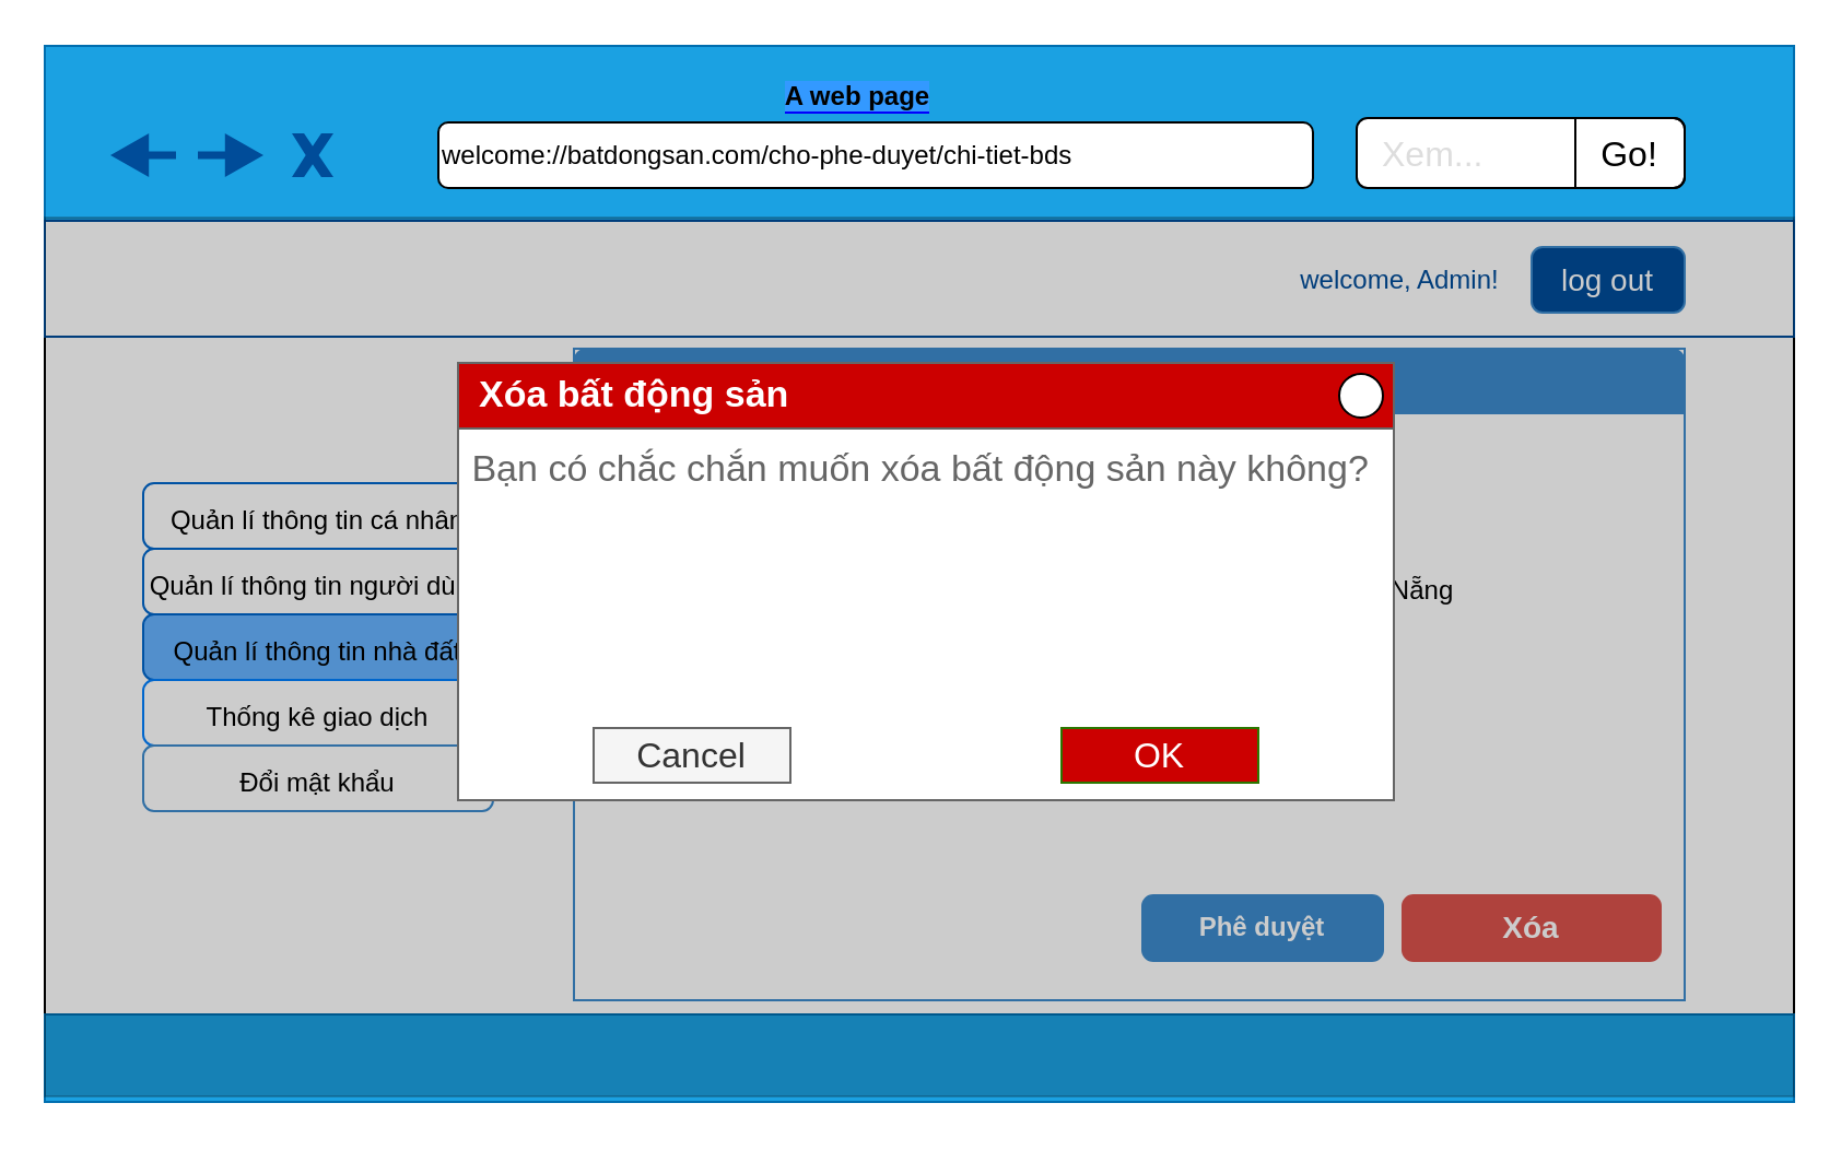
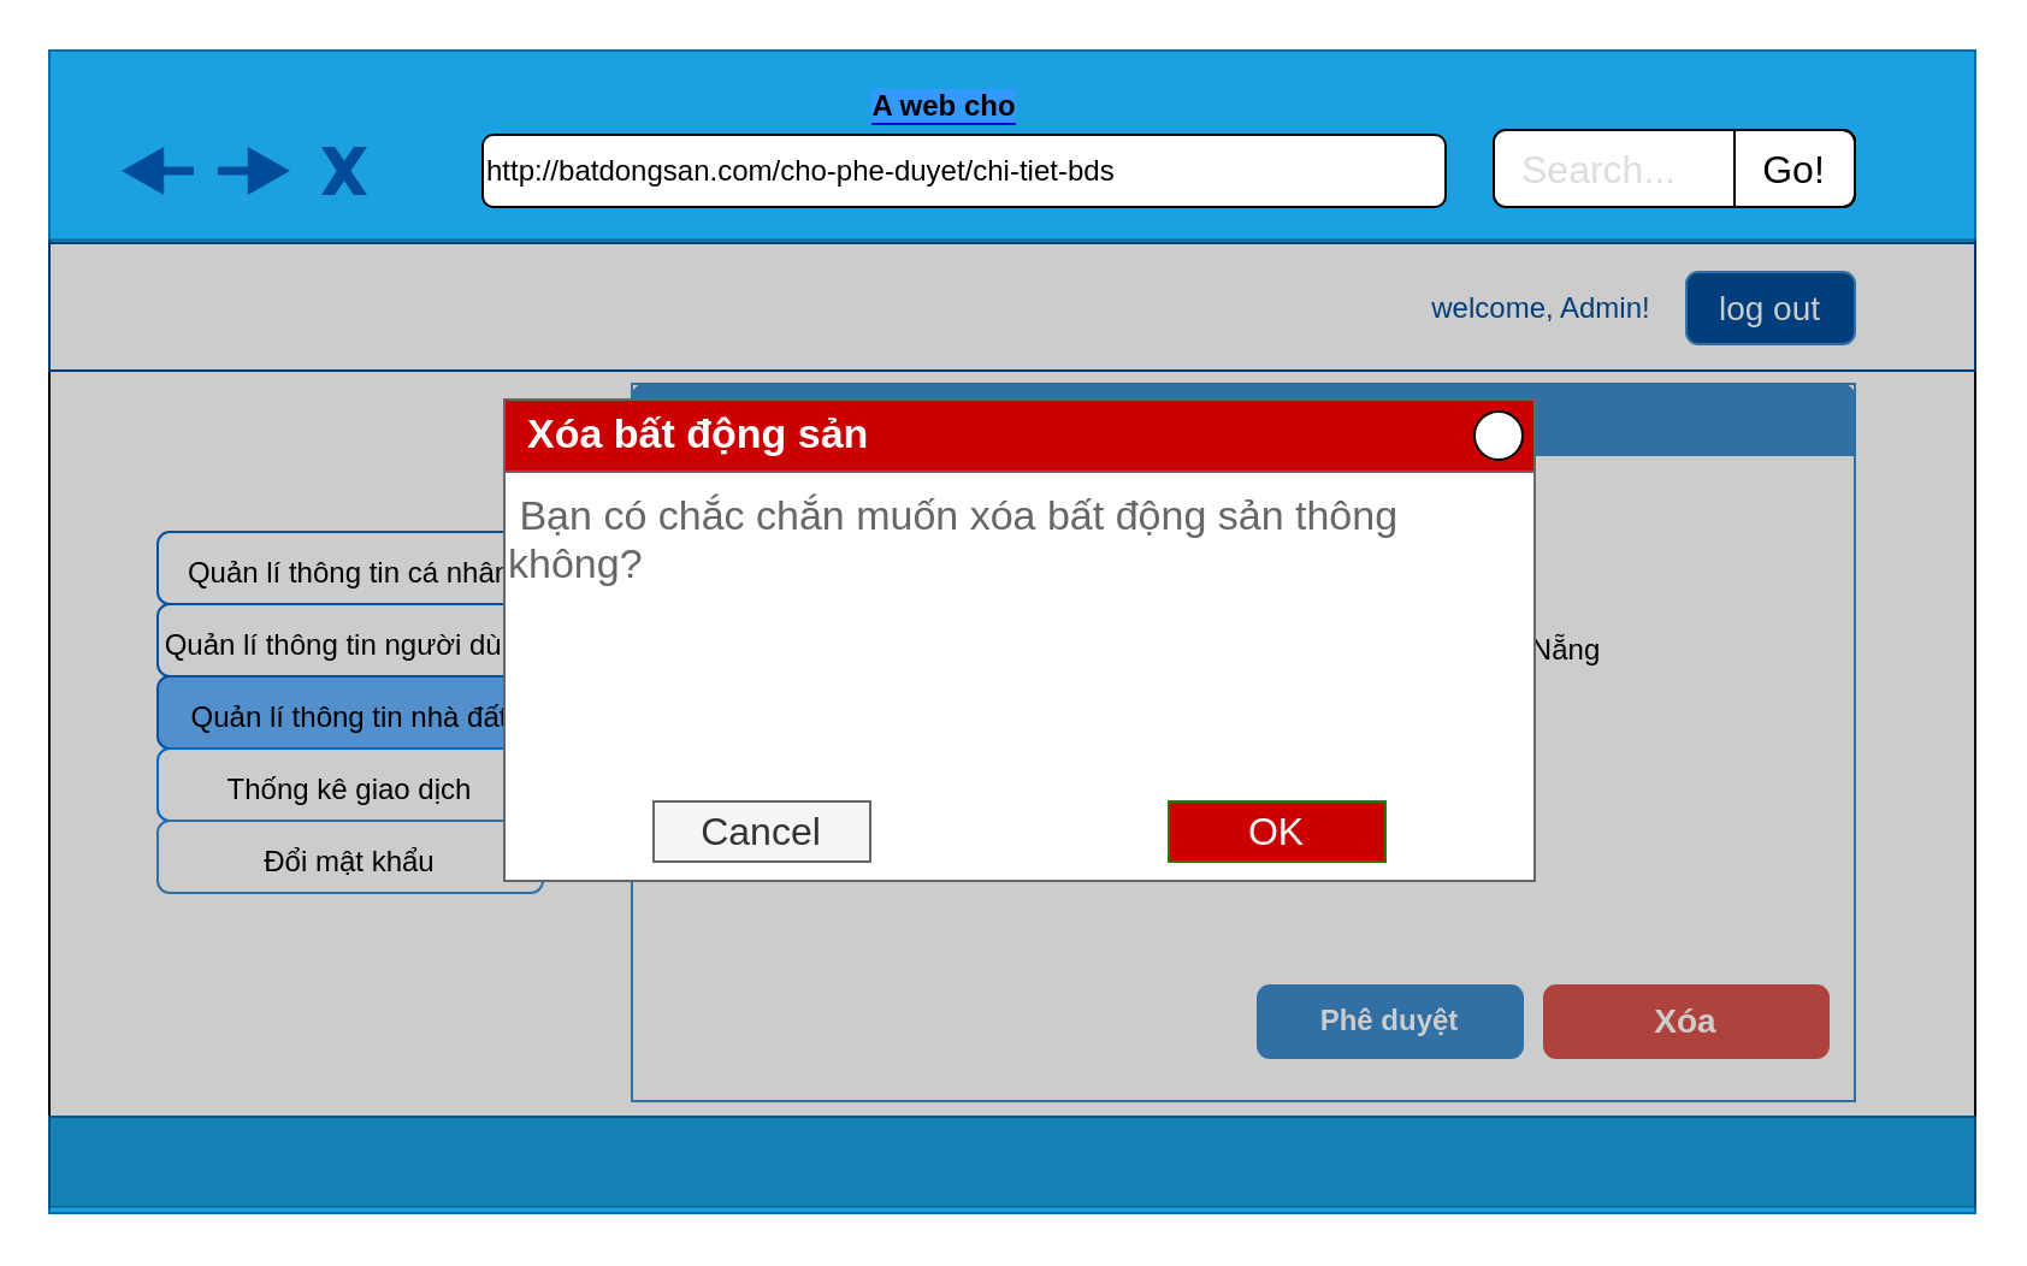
  <mxCell id="0" />
  <mxCell id="1" parent="0" />
  <mxCell id="2" value="" style="rounded=0;whiteSpace=wrap;html=1;fillColor=#FFFFFF;" parent="1" vertex="1"><mxGeometry x="20" y="21.5" width="800" height="482" as="geometry" /></mxCell>
  <mxCell id="3" value="" style="rounded=0;whiteSpace=wrap;html=1;fillColor=#1ba1e2;strokeColor=#006EAF;fontColor=#ffffff;" parent="1" vertex="1"><mxGeometry x="20" y="20.5" width="800" height="80" as="geometry" /></mxCell>
  <mxCell id="4" value="" style="rounded=0;whiteSpace=wrap;html=1;fillColor=#1ba1e2;strokeColor=#006EAF;fontColor=#ffffff;" parent="1" vertex="1"><mxGeometry x="20" y="463.5" width="800" height="40" as="geometry" /></mxCell>
- <mxCell id="5" value="&lt;span style=&quot;white-space: normal&quot;&gt;welcome://batdongsan.com/cho-phe-duyet/chi-tiet-bds&lt;/span&gt;" style="rounded=1;whiteSpace=wrap;html=1;align=left;" parent="1" vertex="1"><mxGeometry x="200" y="55.5" width="400" height="30" as="geometry" /></mxCell>
- <mxCell id="6" value="Xem..." style="html=1;shadow=0;shape=mxgraph.bootstrap.rrect;fillColor=#ffffff;rSize=5;strokeColor=#000000;align=left;spacingLeft=10;fontSize=16;fontColor=#dddddd;whiteSpace=wrap;" parent="1" vertex="1"><mxGeometry x="620" y="53.5" width="150" height="32" as="geometry" /></mxCell>
+ <mxCell id="5" value="&lt;span style=&quot;white-space: normal&quot;&gt;http://batdongsan.com/cho-phe-duyet/chi-tiet-bds&lt;/span&gt;" style="rounded=1;whiteSpace=wrap;html=1;align=left;" parent="1" vertex="1"><mxGeometry x="200" y="55.5" width="400" height="30" as="geometry" /></mxCell>
+ <mxCell id="6" value="Search..." style="html=1;shadow=0;shape=mxgraph.bootstrap.rrect;fillColor=#ffffff;rSize=5;strokeColor=#000000;align=left;spacingLeft=10;fontSize=16;fontColor=#dddddd;whiteSpace=wrap;" parent="1" vertex="1"><mxGeometry x="620" y="53.5" width="150" height="32" as="geometry" /></mxCell>
  <mxCell id="7" value="Go!" style="html=1;shadow=0;dashed=0;shape=mxgraph.bootstrap.rightButton;rSize=5;strokeColor=#000000;fillColor=none;fontSize=16;whiteSpace=wrap;resizeHeight=1;" parent="6" vertex="1"><mxGeometry x="1" width="50" height="32" relative="1" as="geometry"><mxPoint x="-50" as="offset" /></mxGeometry></mxCell>
  <mxCell id="8" value="" style="verticalLabelPosition=bottom;verticalAlign=top;html=1;shape=mxgraph.basic.x;strokeColor=none;fillColor=#004C99;fontColor=#ffffff;" parent="1" vertex="1"><mxGeometry x="133" y="60.5" width="19" height="20" as="geometry" /></mxCell>
  <mxCell id="9" value="" style="shape=image;html=1;verticalAlign=top;verticalLabelPosition=bottom;labelBackgroundColor=#ffffff;imageAspect=0;aspect=fixed;image=https://cdn0.iconfinder.com/data/icons/my-house-1/512/09-house-128.png;fillColor=#0000FF;" parent="1" vertex="1"><mxGeometry x="160" y="55.5" width="30" height="30" as="geometry" /></mxCell>
  <mxCell id="10" value="" style="html=1;shadow=0;dashed=0;align=center;verticalAlign=middle;shape=mxgraph.arrows2.arrow;dy=0.82;dx=17.6;flipH=1;notch=0;labelBackgroundColor=#0000ff;fillColor=#004C99;strokeColor=none;" parent="1" vertex="1"><mxGeometry x="50" y="60.5" width="30" height="20" as="geometry" /></mxCell>
  <mxCell id="11" value="" style="html=1;shadow=0;dashed=0;align=center;verticalAlign=middle;shape=mxgraph.arrows2.arrow;dy=0.82;dx=17.6;flipH=1;notch=0;labelBackgroundColor=#0000ff;fillColor=#004C99;strokeColor=none;rotation=180;" parent="1" vertex="1"><mxGeometry x="90" y="60.5" width="30" height="20" as="geometry" /></mxCell>
- <mxCell id="12" value="&lt;b style=&quot;background-color: rgb(51 , 153 , 255)&quot;&gt;A web page&lt;/b&gt;" style="text;html=1;align=center;verticalAlign=middle;whiteSpace=wrap;rounded=0;labelBackgroundColor=#0000ff;" parent="1" vertex="1"><mxGeometry x="347" y="33.5" width="90" height="20" as="geometry" /></mxCell>
+ <mxCell id="12" value="&lt;b style=&quot;background-color: rgb(51 , 153 , 255)&quot;&gt;A web cho&lt;/b&gt;" style="text;html=1;align=center;verticalAlign=middle;whiteSpace=wrap;rounded=0;labelBackgroundColor=#0000ff;" parent="1" vertex="1"><mxGeometry x="347" y="33.5" width="90" height="20" as="geometry" /></mxCell>
  <mxCell id="13" value="" style="rounded=0;whiteSpace=wrap;html=1;strokeColor=#004C99;" parent="1" vertex="1"><mxGeometry x="20" y="100.5" width="800" height="53" as="geometry" /></mxCell>
  <mxCell id="14" value="log out" style="html=1;shadow=0;dashed=0;shape=mxgraph.bootstrap.rrect;rSize=5;fillColor=#004C99;align=center;strokeColor=#3D8BCD;fontColor=#ffffff;fontSize=14;whiteSpace=wrap;" parent="1" vertex="1"><mxGeometry x="700" y="112.5" width="70" height="30" as="geometry" /></mxCell>
  <mxCell id="15" value="&lt;font color=&quot;#004c99&quot;&gt;welcome, Admin!&lt;/font&gt;" style="text;html=1;strokeColor=none;fillColor=#FFFFFF;align=center;verticalAlign=middle;whiteSpace=wrap;rounded=0;" parent="1" vertex="1"><mxGeometry x="590" y="117.5" width="100" height="20" as="geometry" /></mxCell>
  <mxCell id="16" value="&lt;font style=&quot;font-size: 12px&quot;&gt;Quản lí thông tin cá nhân&lt;/font&gt;" style="html=1;shadow=0;dashed=0;shape=mxgraph.bootstrap.rrect;rSize=5;strokeColor=#0066CC;fillColor=#ffffff;align=center;fontSize=16;whiteSpace=wrap;" parent="1" vertex="1"><mxGeometry x="65" y="220.5" width="160" height="30" as="geometry" /></mxCell>
  <mxCell id="17" value="&lt;span style=&quot;white-space: normal&quot;&gt;&lt;font style=&quot;font-size: 12px&quot;&gt;Quản lí thông tin người dùng&lt;/font&gt;&lt;/span&gt;" style="html=1;shadow=0;dashed=0;shape=mxgraph.bootstrap.rrect;rSize=5;align=center;fontSize=16;whiteSpace=wrap;strokeColor=#0066CC;" parent="1" vertex="1"><mxGeometry x="65" y="250.5" width="160" height="30" as="geometry" /></mxCell>
  <mxCell id="18" value="&lt;span style=&quot;font-size: 12px&quot;&gt;Quản lí thông tin nhà đất&lt;/span&gt;" style="html=1;shadow=0;dashed=0;shape=mxgraph.bootstrap.rrect;rSize=5;strokeColor=#0066CC;fillColor=#66B2FF;align=center;fontSize=16;whiteSpace=wrap;" parent="1" vertex="1"><mxGeometry x="65" y="280.5" width="160" height="30" as="geometry" /></mxCell>
  <mxCell id="19" value="&lt;span style=&quot;font-size: 12px&quot;&gt;Thống kê giao dịch&lt;/span&gt;" style="html=1;shadow=0;dashed=0;shape=mxgraph.bootstrap.rrect;rSize=5;strokeColor=#007FFF;fillColor=#ffffff;align=center;fontSize=16;whiteSpace=wrap;" parent="1" vertex="1"><mxGeometry x="65" y="310.5" width="160" height="30" as="geometry" /></mxCell>
  <mxCell id="20" value="&lt;font style=&quot;font-size: 12px&quot;&gt;Đổi mật khẩu&lt;/font&gt;" style="html=1;shadow=0;dashed=0;shape=mxgraph.bootstrap.rrect;rSize=5;strokeColor=#3D8BCD;fillColor=#FFFFFF;align=center;fontSize=16;whiteSpace=wrap;" parent="1" vertex="1"><mxGeometry x="65" y="340.5" width="160" height="30" as="geometry" /></mxCell>
  <mxCell id="21" value="" style="text;html=1;strokeColor=#3D8BCD;fillColor=#ffffff;align=center;verticalAlign=middle;whiteSpace=wrap;rounded=0;shadow=0;dashed=0;fontFamily=Helvetica;fontSize=12;fontColor=#f0f0f0;fontStyle=1" parent="1" vertex="1"><mxGeometry x="262" y="159" width="508" height="298" as="geometry" /></mxCell>
  <mxCell id="22" value="Xem chi tiết thông tin bất động sản&amp;nbsp;" style="html=1;shadow=0;dashed=0;shape=mxgraph.bootstrap.topButton;rSize=5;strokeColor=none;fillColor=#3D8BCD;fontColor=#ffffff;fontSize=14;fontStyle=1;align=left;spacingLeft=10;whiteSpace=wrap;resizeWidth=1;" parent="21" vertex="1"><mxGeometry width="508.0" height="30" relative="1" as="geometry" /></mxCell>
  <mxCell id="23" value="Mã BĐS :" style="text;html=1;strokeColor=none;fillColor=none;align=left;verticalAlign=middle;whiteSpace=wrap;rounded=0;fontStyle=1" parent="21" vertex="1"><mxGeometry x="21" y="39" width="99" height="21" as="geometry" /></mxCell>
  <mxCell id="24" value="Địa chỉ:" style="text;html=1;strokeColor=none;fillColor=none;align=left;verticalAlign=middle;whiteSpace=wrap;rounded=0;fontStyle=1" parent="21" vertex="1"><mxGeometry x="21" y="100.5" width="99" height="21" as="geometry" /></mxCell>
  <mxCell id="25" value="D102319" style="text;html=1;strokeColor=none;fillColor=none;align=left;verticalAlign=middle;whiteSpace=wrap;rounded=0;" parent="21" vertex="1"><mxGeometry x="150" y="40" width="340" height="21" as="geometry" /></mxCell>
  <mxCell id="26" value="80 Hồ Tùng Mậu, quận Liên Chiểu, tp Đà Nẵng" style="text;html=1;strokeColor=none;fillColor=none;align=left;verticalAlign=middle;whiteSpace=wrap;rounded=0;" parent="21" vertex="1"><mxGeometry x="150" y="94" width="321" height="34" as="geometry" /></mxCell>
  <mxCell id="27" value="Mã NB :" style="text;html=1;strokeColor=none;fillColor=none;align=left;verticalAlign=middle;whiteSpace=wrap;rounded=0;fontStyle=1" parent="21" vertex="1"><mxGeometry x="21" y="70.5" width="99" height="21" as="geometry" /></mxCell>
  <mxCell id="28" value="NB05" style="text;html=1;strokeColor=none;fillColor=none;align=left;verticalAlign=middle;whiteSpace=wrap;rounded=0;" parent="21" vertex="1"><mxGeometry x="151" y="71.5" width="340" height="21" as="geometry" /></mxCell>
  <mxCell id="29" value="Diện tích:&amp;nbsp;" style="text;html=1;strokeColor=none;fillColor=none;align=left;verticalAlign=middle;whiteSpace=wrap;rounded=0;fontStyle=1" parent="21" vertex="1"><mxGeometry x="21" y="136.5" width="99" height="21" as="geometry" /></mxCell>
  <mxCell id="30" value="Loại hình:&amp;nbsp;" style="text;html=1;strokeColor=none;fillColor=none;align=left;verticalAlign=middle;whiteSpace=wrap;rounded=0;fontStyle=1" parent="21" vertex="1"><mxGeometry x="21" y="160.5" width="99" height="21" as="geometry" /></mxCell>
  <mxCell id="31" value="Mô tả:&amp;nbsp;" style="text;html=1;strokeColor=none;fillColor=none;align=left;verticalAlign=middle;whiteSpace=wrap;rounded=0;fontStyle=1" parent="21" vertex="1"><mxGeometry x="21" y="190.5" width="99" height="21" as="geometry" /></mxCell>
  <mxCell id="32" value="100m2" style="text;html=1;strokeColor=none;fillColor=none;align=left;verticalAlign=middle;whiteSpace=wrap;rounded=0;" parent="21" vertex="1"><mxGeometry x="151" y="141" width="340" height="21" as="geometry" /></mxCell>
  <mxCell id="33" value="Nhà ở 3 phòng, mặt tiền ...." style="text;html=1;strokeColor=none;fillColor=none;align=left;verticalAlign=top;whiteSpace=wrap;rounded=0;" parent="21" vertex="1"><mxGeometry x="151" y="186" width="340" height="64" as="geometry" /></mxCell>
  <mxCell id="34" value="&lt;b&gt;Xóa&lt;/b&gt;" style="html=1;shadow=0;dashed=0;shape=mxgraph.bootstrap.rrect;rSize=5;fillColor=#DB524C;align=center;strokeColor=#DB524C;fontColor=#ffffff;fontSize=14;whiteSpace=wrap;" parent="21" vertex="1"><mxGeometry x="379" y="250" width="118" height="30" as="geometry" /></mxCell>
  <mxCell id="35" value="&lt;b&gt;Phê duyệt&lt;/b&gt;" style="html=1;shadow=0;dashed=0;shape=mxgraph.bootstrap.rrect;rSize=5;fillColor=#3D8BCD;align=center;strokeColor=#3D8BCD;fontColor=#ffffff;fontSize=12;whiteSpace=wrap;" parent="21" vertex="1"><mxGeometry x="260" y="250" width="110" height="30" as="geometry" /></mxCell>
  <mxCell id="36" value="Nhà ở" style="text;html=1;strokeColor=none;fillColor=none;align=left;verticalAlign=middle;whiteSpace=wrap;rounded=0;" parent="1" vertex="1"><mxGeometry x="413" y="319.5" width="340" height="21" as="geometry" /></mxCell>
  <mxCell id="37" value="" style="rounded=0;whiteSpace=wrap;html=1;align=left;labelBackgroundColor=none;noLabel=1;fontColor=none;fillColor=#000000;opacity=20;" parent="1" vertex="1"><mxGeometry x="20" y="99" width="800" height="402" as="geometry" /></mxCell>
- <mxCell id="38" value="&amp;nbsp;Bạn có chắc chắn muốn xóa bất động sản này không?" style="strokeWidth=1;shadow=0;dashed=0;align=left;html=1;shape=mxgraph.mockup.containers.rrect;rSize=0;strokeColor=#666666;fontColor=#666666;fontSize=17;verticalAlign=top;whiteSpace=wrap;fillColor=#ffffff;spacingTop=32;labelBackgroundColor=none;" parent="1" vertex="1"><mxGeometry x="209" y="165.5" width="428" height="200" as="geometry" /></mxCell>
+ <mxCell id="38" value="&amp;nbsp;Bạn có chắc chắn muốn xóa bất động sản thông không?" style="strokeWidth=1;shadow=0;dashed=0;align=left;html=1;shape=mxgraph.mockup.containers.rrect;rSize=0;strokeColor=#666666;fontColor=#666666;fontSize=17;verticalAlign=top;whiteSpace=wrap;fillColor=#ffffff;spacingTop=32;labelBackgroundColor=none;" parent="1" vertex="1"><mxGeometry x="209" y="165.5" width="428" height="200" as="geometry" /></mxCell>
  <mxCell id="39" value="&lt;b&gt;&lt;font color=&quot;#ffffff&quot;&gt;Xóa bất động sản&lt;/font&gt;&lt;/b&gt;" style="strokeWidth=1;shadow=0;dashed=0;align=center;html=1;shape=mxgraph.mockup.containers.rrect;rSize=0;fontSize=17;fontColor=#333333;strokeColor=#666666;align=left;spacingLeft=8;fillColor=#CC0000;resizeWidth=1;" parent="38" vertex="1"><mxGeometry width="428" height="30" relative="1" as="geometry" /></mxCell>
  <mxCell id="40" value="" style="shape=ellipse;resizable=0;html=1;" parent="39" vertex="1"><mxGeometry x="1" y="0.5" width="20" height="20" relative="1" as="geometry"><mxPoint x="-25" y="-10" as="offset" /></mxGeometry></mxCell>
  <mxCell id="41" value="Cancel" style="strokeWidth=1;shadow=0;dashed=0;align=center;html=1;shape=mxgraph.mockup.containers.rrect;rSize=0;fontSize=16;fontColor=#333333;strokeColor=#666666;whiteSpace=wrap;fillColor=#f5f5f5;" parent="38" vertex="1"><mxGeometry x="0.25" y="1" width="90" height="25" relative="1" as="geometry"><mxPoint x="-45" y="-33" as="offset" /></mxGeometry></mxCell>
  <mxCell id="42" value="OK" style="strokeWidth=1;shadow=0;dashed=0;align=center;html=1;shape=mxgraph.mockup.containers.rrect;rSize=0;fontSize=16;fontColor=#ffffff;strokeColor=#2D7600;whiteSpace=wrap;fillColor=#CC0000;" parent="38" vertex="1"><mxGeometry x="0.75" y="1" width="90" height="25" relative="1" as="geometry"><mxPoint x="-45" y="-33" as="offset" /></mxGeometry></mxCell>
